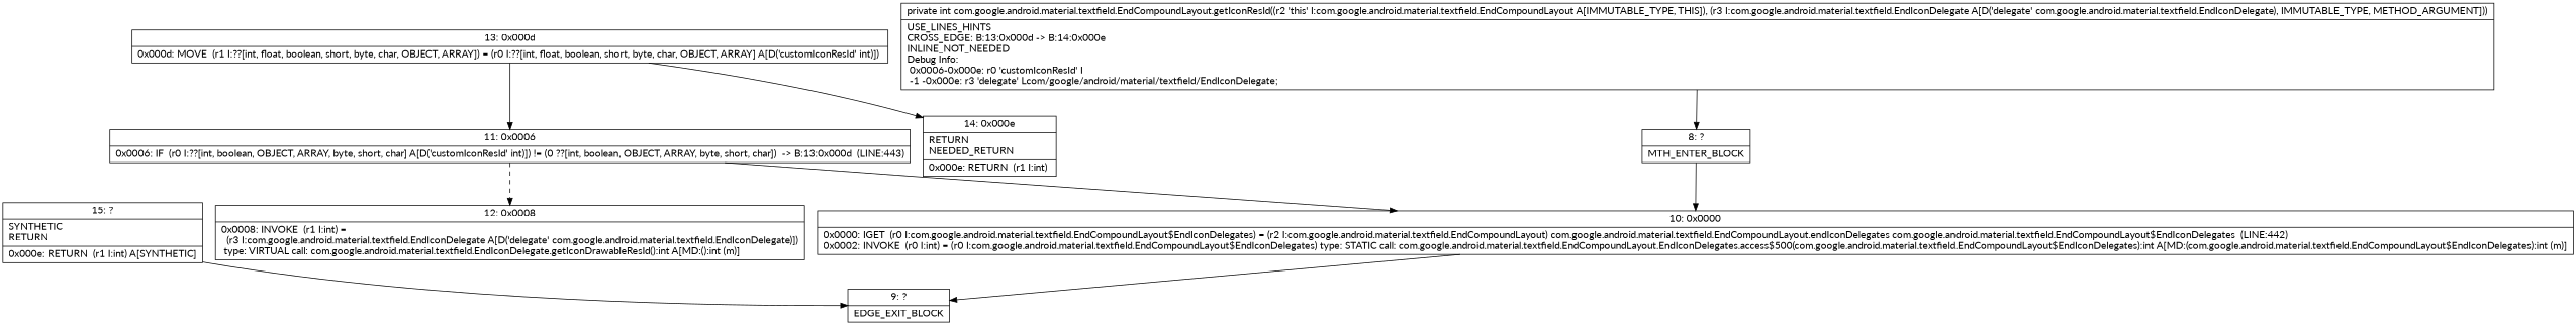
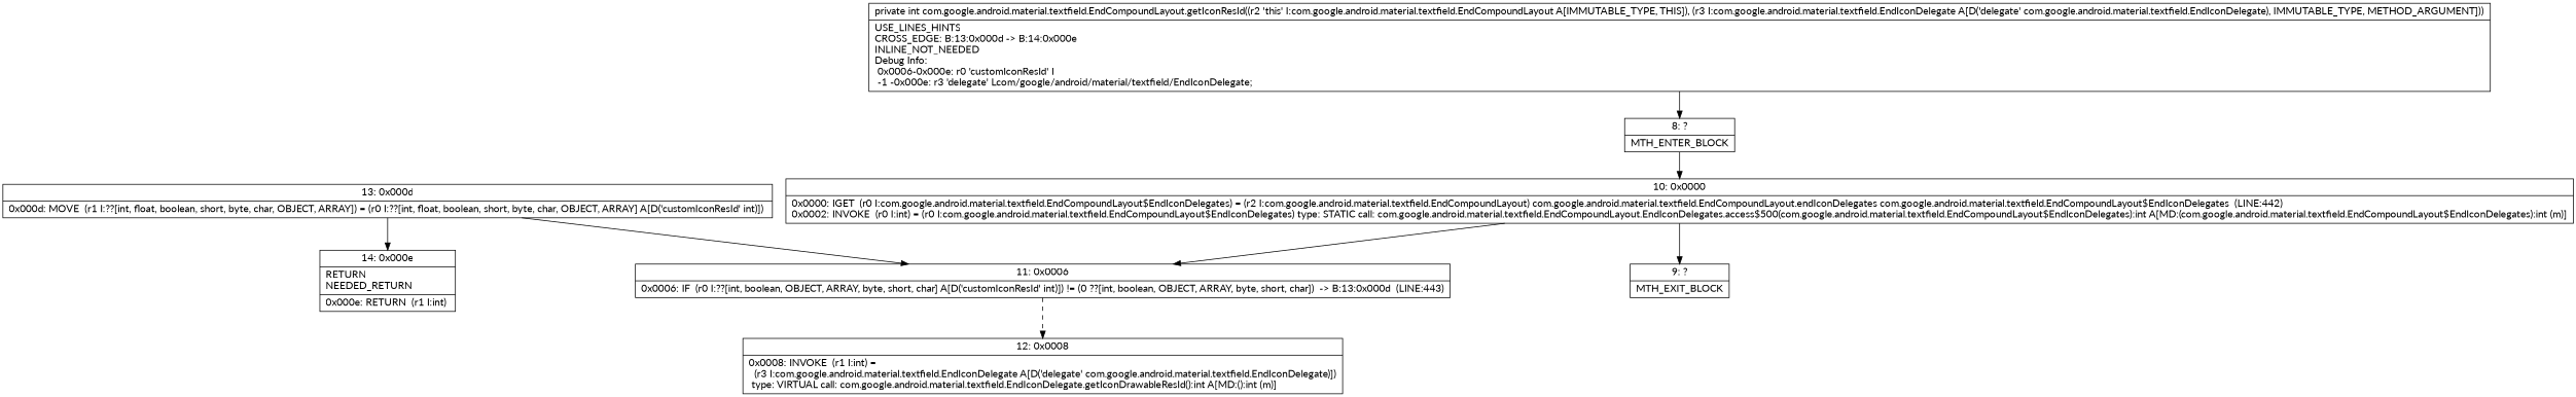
  digraph {
    fontname=Lato
    node [fontname=Lato shape=record]
    edge [fontname=Lato]
    n1 [label="{8\:\ ?|MTH_ENTER_BLOCK\l}"]
    n2 [label="{10\:\ 0x0000|0x0000: IGET  (r0 I:com.google.android.material.textfield.EndCompoundLayout$EndIconDelegates) = (r2 I:com.google.android.material.textfield.EndCompoundLayout) com.google.android.material.textfield.EndCompoundLayout.endIconDelegates com.google.android.material.textfield.EndCompoundLayout$EndIconDelegates  (LINE:442)\l0x0002: INVOKE  (r0 I:int) = (r0 I:com.google.android.material.textfield.EndCompoundLayout$EndIconDelegates) type: STATIC call: com.google.android.material.textfield.EndCompoundLayout.EndIconDelegates.access$500(com.google.android.material.textfield.EndCompoundLayout$EndIconDelegates):int A[MD:(com.google.android.material.textfield.EndCompoundLayout$EndIconDelegates):int (m)]\l}"]
    n3 [label="{11\:\ 0x0006|0x0006: IF  (r0 I:??[int, boolean, OBJECT, ARRAY, byte, short, char] A[D('customIconResId' int)]) != (0 ??[int, boolean, OBJECT, ARRAY, byte, short, char])  \-\> B:13:0x000d  (LINE:443)\l}"]
-   n4 [label="{9\:\ ?|EDGE_EXIT_BLOCK\l}"]
+   n4 [label="{9\:\ ?|MTH_EXIT_BLOCK\l}"]
    n5 [label="{12\:\ 0x0008|0x0008: INVOKE  (r1 I:int) = \l  (r3 I:com.google.android.material.textfield.EndIconDelegate A[D('delegate' com.google.android.material.textfield.EndIconDelegate)])\l type: VIRTUAL call: com.google.android.material.textfield.EndIconDelegate.getIconDrawableResId():int A[MD:():int (m)]\l}"]
    n6 [label="{13\:\ 0x000d|0x000d: MOVE  (r1 I:??[int, float, boolean, short, byte, char, OBJECT, ARRAY]) = (r0 I:??[int, float, boolean, short, byte, char, OBJECT, ARRAY] A[D('customIconResId' int)]) \l}"]
    n7 [label="{14\:\ 0x000e|RETURN\lNEEDED_RETURN\l|0x000e: RETURN  (r1 I:int) \l}"]
-   n8 [label="{15\:\ ?|SYNTHETIC\lRETURN\l|0x000e: RETURN  (r1 I:int) A[SYNTHETIC]\l}"]
    n9 [label="{private int com.google.android.material.textfield.EndCompoundLayout.getIconResId((r2 'this' I:com.google.android.material.textfield.EndCompoundLayout A[IMMUTABLE_TYPE, THIS]), (r3 I:com.google.android.material.textfield.EndIconDelegate A[D('delegate' com.google.android.material.textfield.EndIconDelegate), IMMUTABLE_TYPE, METHOD_ARGUMENT]))  | USE_LINES_HINTS\lCROSS_EDGE: B:13:0x000d \-\> B:14:0x000e\lINLINE_NOT_NEEDED\lDebug Info:\l  0x0006\-0x000e: r0 'customIconResId' I\l  \-1 \-0x000e: r3 'delegate' Lcom\/google\/android\/material\/textfield\/EndIconDelegate;\l}"]
    n1 -> n2
-   n3 -> n2
+   n2 -> n3
    n2 -> n4
    n3 -> n5 [style=dashed]
    n6 -> n3
    n6 -> n7
-   n8 -> n4
    n9 -> n1
  }
